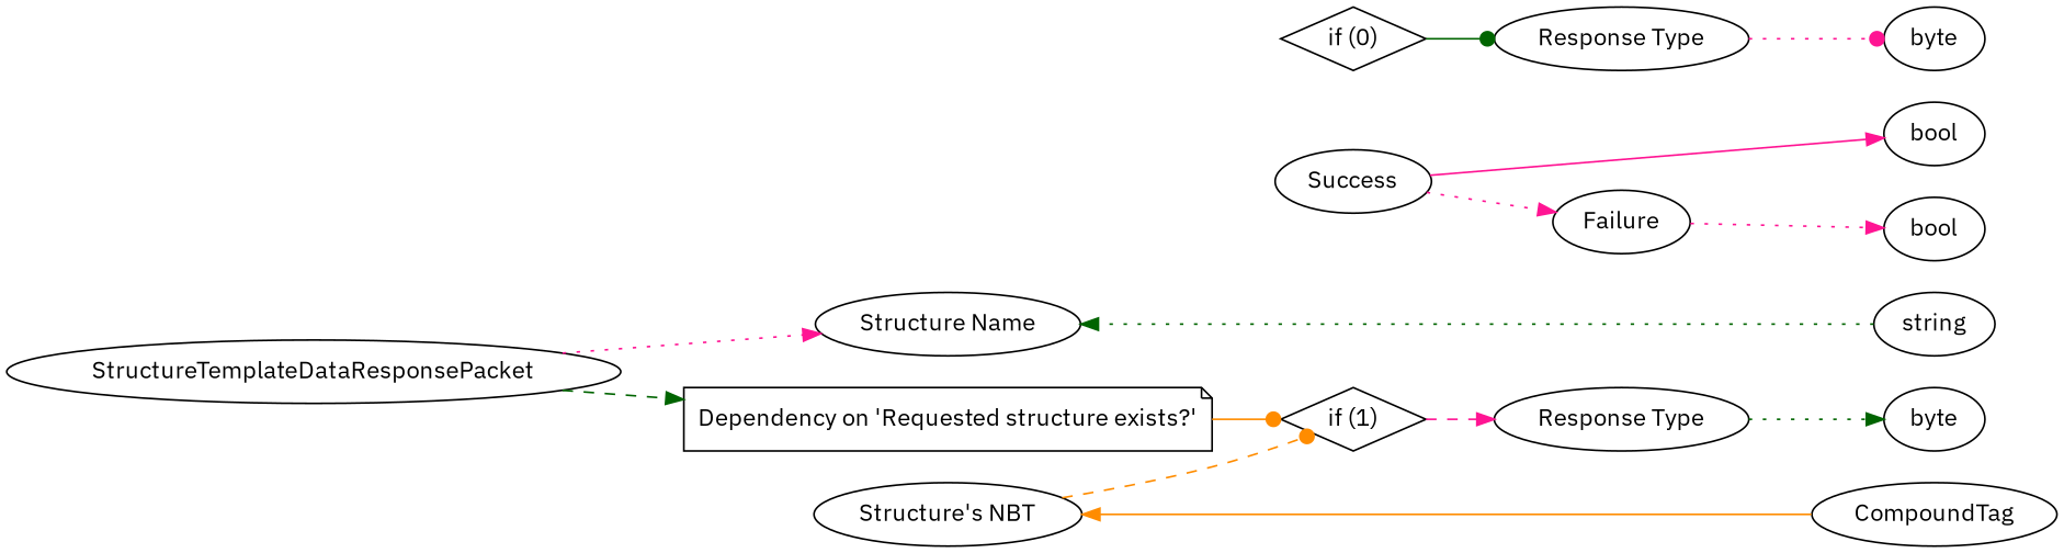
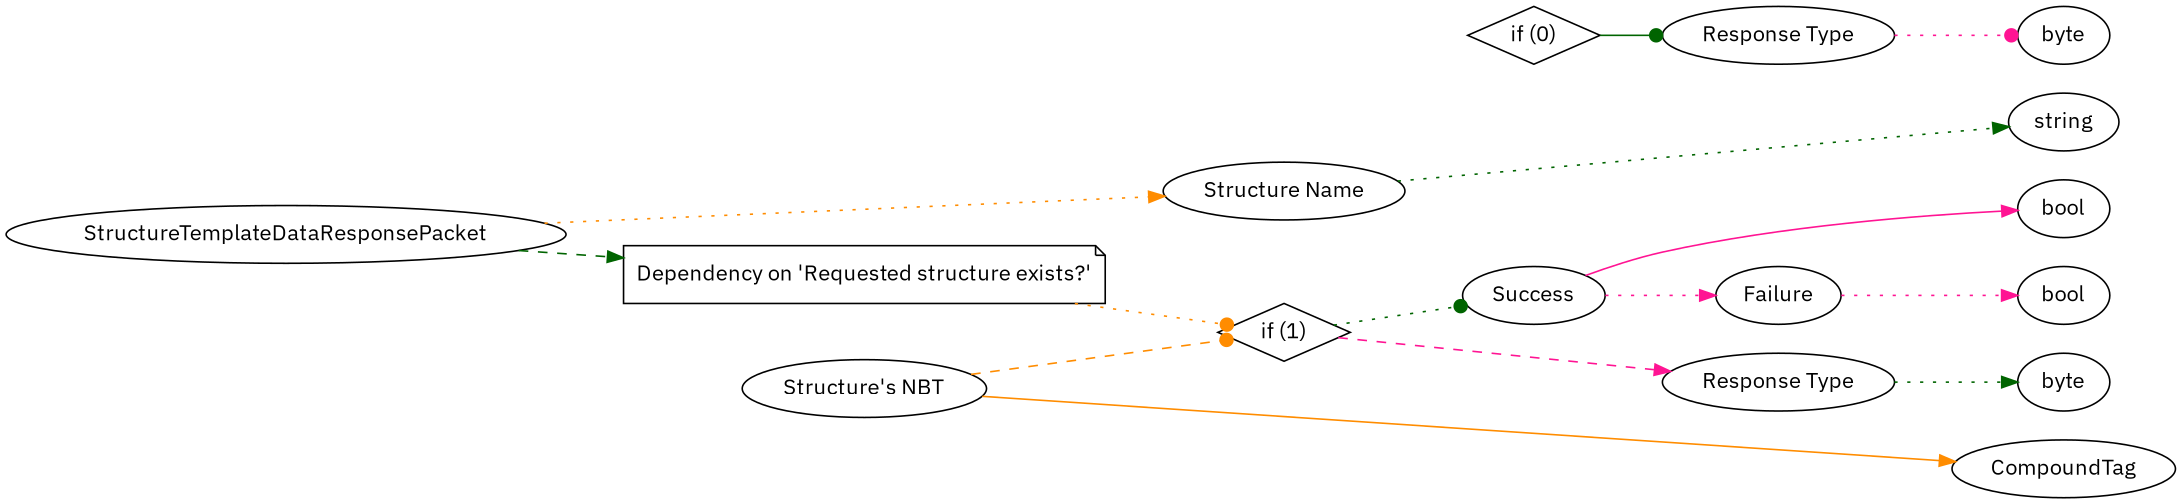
  digraph {
    fontname="IBM Plex Sans"
    rankdir=LR
    node [fontname="IBM Plex Sans"]
    edge [arrowhead=normal color=darkgreen fontname="IBM Plex Sans" style=dotted]
    n1 [label=string]
    n2 [label=bool]
    n3 [label=byte]
    n4 [label=bool]
    n5 [label=CompoundTag]
    n6 [label=byte]
    n7 [label=StructureTemplateDataResponsePacket]
    n8 [label="Structure Name"]
    n9 [label="Dependency on 'Requested structure exists?'" shape=note]
    n10 [label="if (1)" shape=diamond]
    n11 [label="if (0)" shape=diamond]
    n12 [label="Response Type"]
    n13 [label=Success]
    n14 [label="Response Type"]
    n15 [label=Failure]
    n16 [label="Structure's NBT"]
    subgraph sub_1 {
      rank=max
      n1
      n2
      n3
      n4
      n5
      n6
    }
-   n7 -> n8 [color=deeppink]
+   n7 -> n8 [color=darkorange]
    n7 -> n9 [style=dashed]
-   n1 -> n8
-   n9 -> n10 [arrowhead=dot color=darkorange style=solid]
+   n8 -> n1
+   n9 -> n10 [arrowhead=dot color=darkorange]
+   n10 -> n13 [arrowhead=dot]
    n10 -> n14 [color=deeppink style=dashed]
    n11 -> n12 [arrowhead=dot style=solid]
    n12 -> n3 [arrowhead=dot color=deeppink]
    n13 -> n4 [color=deeppink style=solid]
    n13 -> n15 [color=deeppink]
    n14 -> n6
    n15 -> n2 [color=deeppink]
-   n5 -> n16 [color=darkorange style=solid]
+   n16 -> n5 [color=darkorange style=solid]
    n16 -> n10 [arrowhead=dot color=darkorange style=dashed]
  }
